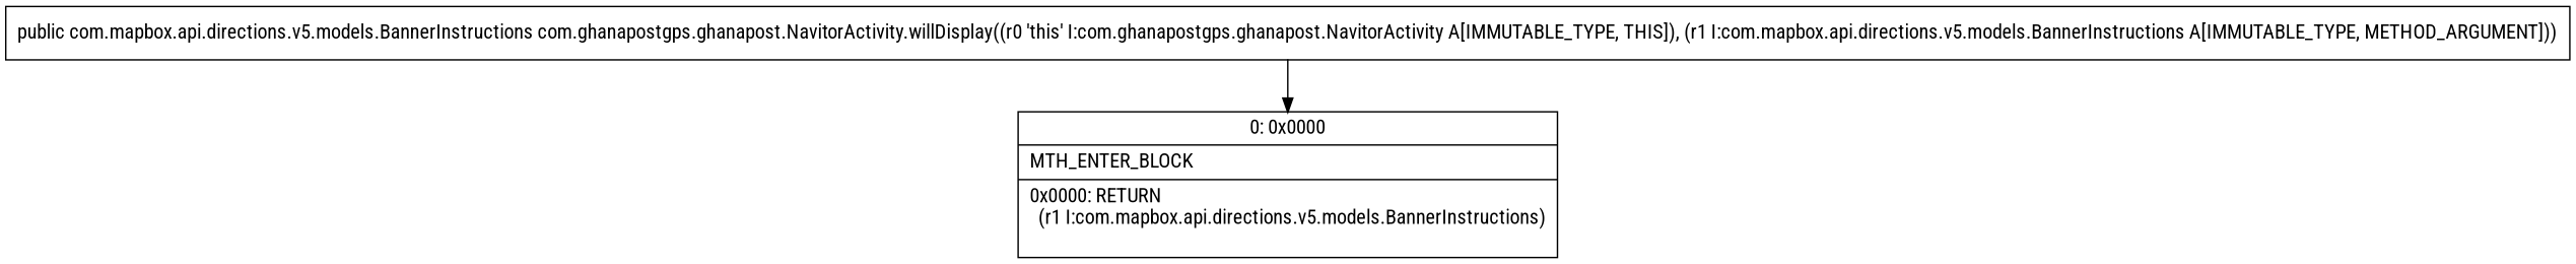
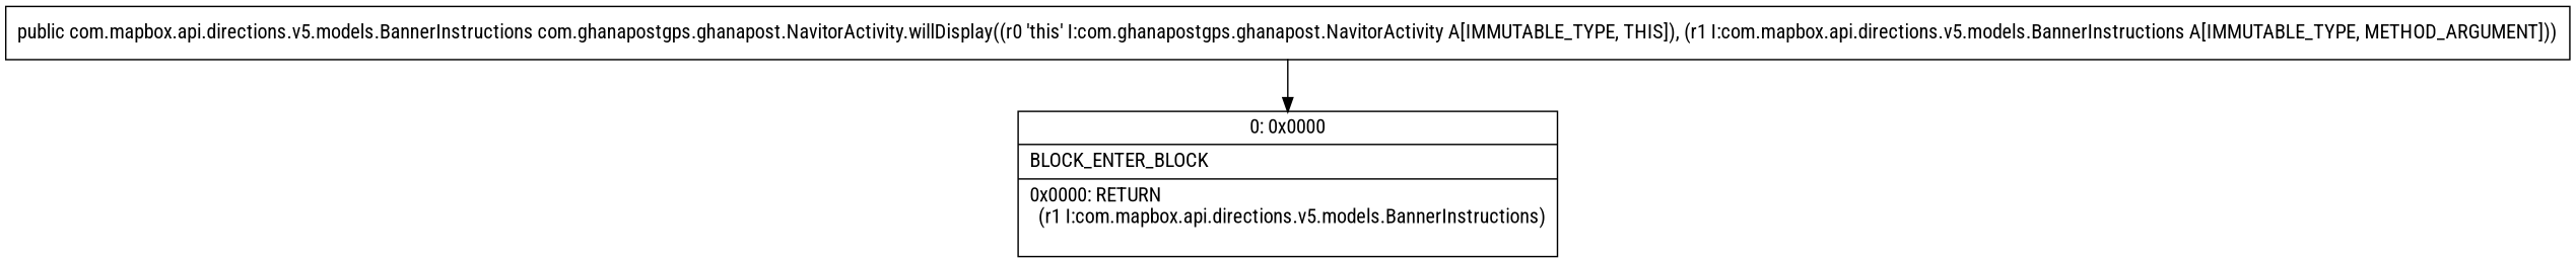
  digraph {
    fontname="Roboto Condensed"
    node [shape=record fontname="Roboto Condensed"]
-   n1 [label="{0\:\ 0x0000|MTH_ENTER_BLOCK\l|0x0000: RETURN  \l  (r1 I:com.mapbox.api.directions.v5.models.BannerInstructions)\l \l}"]
+   n1 [label="{0\:\ 0x0000|BLOCK_ENTER_BLOCK\l|0x0000: RETURN  \l  (r1 I:com.mapbox.api.directions.v5.models.BannerInstructions)\l \l}"]
    n2 [label="{public com.mapbox.api.directions.v5.models.BannerInstructions com.ghanapostgps.ghanapost.NavitorActivity.willDisplay((r0 'this' I:com.ghanapostgps.ghanapost.NavitorActivity A[IMMUTABLE_TYPE, THIS]), (r1 I:com.mapbox.api.directions.v5.models.BannerInstructions A[IMMUTABLE_TYPE, METHOD_ARGUMENT])) }"]
    n2 -> n1 [fontname="Roboto Condensed"]
  }
